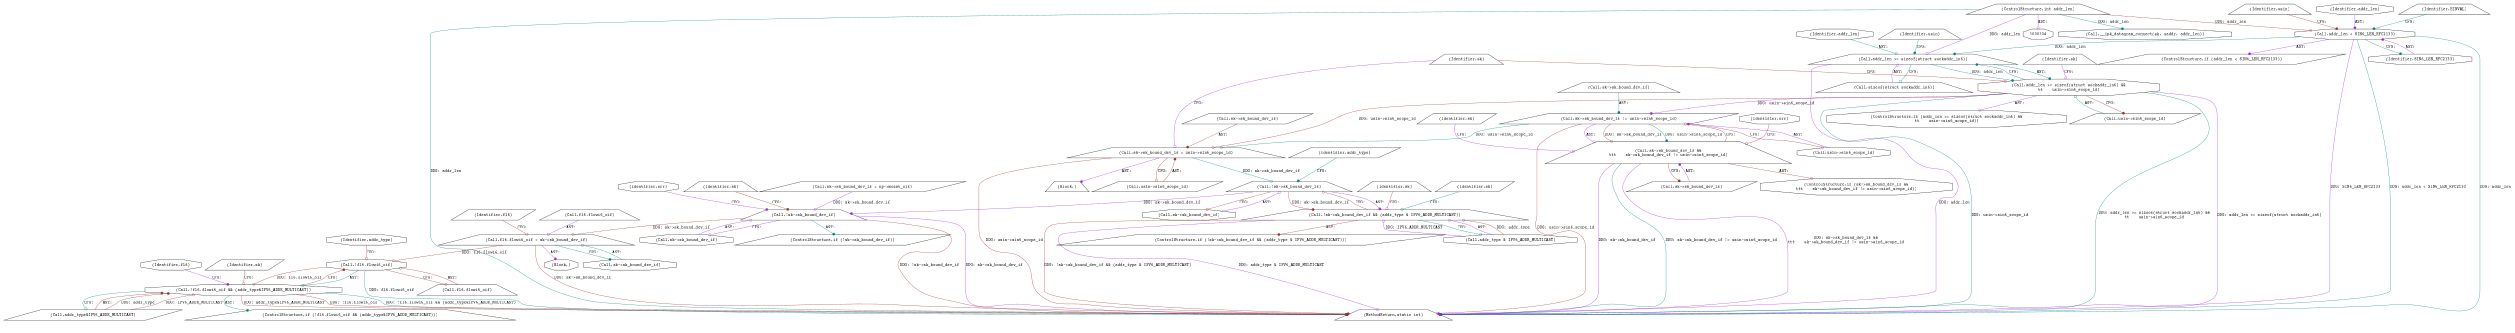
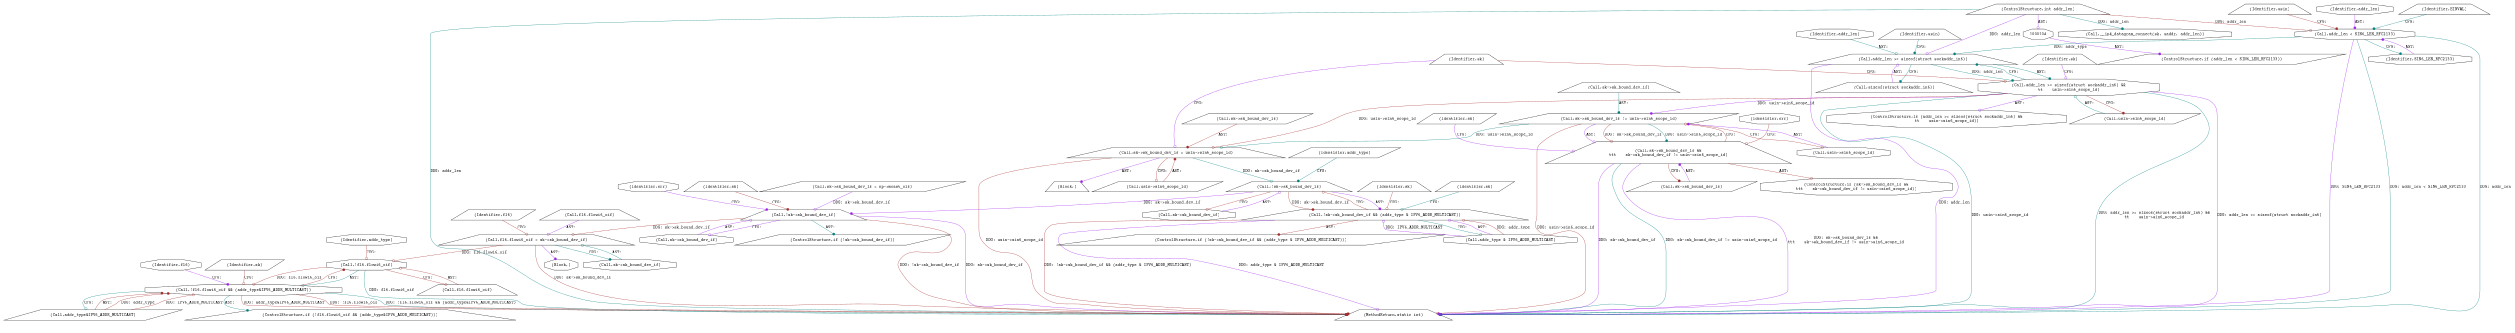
  digraph {
    fontname="Courier Prime"
    node [fontname="Courier Prime" shape=trapezium]
    edge [arrowhead=odot color=brown fontname="Courier Prime"]
    n1 [label="(Call,addr_len >= sizeof(struct sockaddr_in6))"]
    n2 [label="(Call,addr_len >= sizeof(struct sockaddr_in6) &&\n\t\t    usin->sin6_scope_id)" shape=octagon]
    n3 [label="(MethodReturn,static int)"]
    n4 [label="(Call,sizeof(struct sockaddr_in6))"]
    n5 [label="(Call,sk->sk_bound_dev_if != usin->sin6_scope_id)" shape=parallelogram]
    n6 [label="(Call,sk->sk_bound_dev_if = usin->sin6_scope_id)"]
    n7 [label="(Call,usin->sin6_scope_id)" shape=parallelogram]
    n8 [label="(ControlStructure,if (addr_len >= sizeof(struct sockaddr_in6) &&\n\t\t    usin->sin6_scope_id))" shape=octagon]
    n9 [label="(Call,addr_len < SIN6_LEN_RFC2133)" shape=octagon]
    n10 [label="(Identifier,SIN6_LEN_RFC2133)" shape=octagon]
    n11 [label="(ControlStructure,if (addr_len < SIN6_LEN_RFC2133))" shape=parallelogram]
    n12 [label="(ControlStructure,int addr_len)"]
    n13 [label="(Call,__ip4_datagram_connect(sk, uaddr, addr_len))" shape=octagon]
    1000104 [shape=octagon]
    n15 [label="(Call,sk->sk_bound_dev_if &&\n\t\t\t    sk->sk_bound_dev_if != usin->sin6_scope_id)"]
    n16 [label="(Call,usin->sin6_scope_id)" shape=octagon]
    n17 [label="(Call,!sk->sk_bound_dev_if)"]
    n18 [label="(Block,)"]
    n19 [label="(Call,usin->sin6_scope_id)" shape=parallelogram]
    n20 [label="(ControlStructure,if (sk->sk_bound_dev_if &&\n\t\t\t    sk->sk_bound_dev_if != usin->sin6_scope_id))" shape=octagon]
    n21 [label="(Call,sk->sk_bound_dev_if)" shape=parallelogram]
    n22 [label="(Call,!sk->sk_bound_dev_if && (addr_type & IPV6_ADDR_MULTICAST))"]
    n23 [label="(Call,!sk->sk_bound_dev_if)"]
    n24 [label="(Call,sk->sk_bound_dev_if)" shape=octagon]
    n25 [label="(ControlStructure,if (!sk->sk_bound_dev_if && (addr_type & IPV6_ADDR_MULTICAST)))" shape=parallelogram]
    n26 [label="(Call,addr_type & IPV6_ADDR_MULTICAST)" shape=octagon]
    n27 [label="(Call,fl6.flowi6_oif = sk->sk_bound_dev_if)"]
    n28 [label="(Call,sk->sk_bound_dev_if)" shape=octagon]
    n29 [label="(ControlStructure,if (!sk->sk_bound_dev_if))" shape=parallelogram]
    n30 [label="(Call,!fl6.flowi6_oif)" shape=octagon]
    n31 [label="(Call,sk->sk_bound_dev_if)" shape=octagon]
    n32 [label="(Block,)" shape=octagon]
    n33 [label="(Call,!fl6.flowi6_oif && (addr_type&IPV6_ADDR_MULTICAST))" shape=octagon]
    n34 [label="(Call,fl6.flowi6_oif)"]
    n35 [label="(Call,addr_type&IPV6_ADDR_MULTICAST)" shape=parallelogram]
    n36 [label="(ControlStructure,if (!fl6.flowi6_oif && (addr_type&IPV6_ADDR_MULTICAST)))"]
    n37 [label="(Identifier,usin)"]
    n38 [label="(Call,fl6.flowi6_oif)"]
    n39 [label="(Identifier,usin)"]
    n40 [label="(Identifier,fl6)" shape=parallelogram]
    n41 [label="(Identifier,sk)"]
    n42 [label="(Call,sk->sk_bound_dev_if)"]
    n43 [label="(Call,sk->sk_bound_dev_if)" shape=parallelogram]
    n44 [label="(Identifier,err)" shape=octagon]
    n45 [label="(Identifier,sk)" shape=parallelogram]
    n46 [label="(Identifier,addr_type)" shape=octagon]
    n47 [label="(Identifier,addr_type)" shape=parallelogram]
    n48 [label="(Identifier,sk)"]
    n49 [label="(Identifier,addr_len)" shape=octagon]
    n50 [label="(Identifier,sk)"]
    n51 [label="(Identifier,EINVAL)"]
    n52 [label="(Identifier,sk)"]
    n53 [label="(Identifier,fl6)" shape=octagon]
    n54 [label="(Identifier,err)" shape=octagon]
    n55 [label="(Identifier,sk)" shape=parallelogram]
    n56 [label="(Call,sk->sk_bound_dev_if = np->mcast_oif)" shape=parallelogram]
    n57 [label="(Identifier,addr_len)" shape=octagon]
    n58 [label="(Identifier,sk)" shape=parallelogram]
    n1 -> n2 [arrowhead=dot color=teal label="AST: "]
    n1 -> n2 [arrowhead=dot color=teal label="DDG: addr_len"]
    n1 -> n3 [arrowhead=dot color=purple label="DDG: addr_len"]
-   n1 -> n4 [color=teal label="CFG: "]
+   n1 -> n4 [arrowhead=dot color=teal label="CFG: "]
    n2 -> n1 [arrowhead=dot color=teal label="CFG: "]
    n2 -> n3 [arrowhead=dot color=purple label="DDG: addr_len >= sizeof(struct sockaddr_in6)"]
    n2 -> n3 [arrowhead=dot color=teal label="DDG: usin->sin6_scope_id"]
    n2 -> n3 [color=teal label="DDG: addr_len >= sizeof(struct sockaddr_in6) &&\n\t\t    usin->sin6_scope_id"]
    n2 -> n5 [arrowhead=dot color=purple label="DDG: usin->sin6_scope_id"]
    n2 -> n6 [label="DDG: usin->sin6_scope_id"]
    n2 -> n7 [arrowhead=dot label="CFG: "]
    n2 -> n8 [color=purple label="AST: "]
    n4 -> n1 [color=purple label="AST: "]
    n5 -> n3 [label="DDG: usin->sin6_scope_id"]
    n5 -> n6 [color=teal label="DDG: usin->sin6_scope_id"]
    n5 -> n15 [color=purple label="AST: "]
    n5 -> n15 [label="DDG: sk->sk_bound_dev_if"]
    n5 -> n15 [arrowhead=dot color=teal label="DDG: usin->sin6_scope_id"]
    n5 -> n16 [label="CFG: "]
    n6 -> n3 [label="DDG: usin->sin6_scope_id"]
    n6 -> n17 [color=teal label="DDG: sk->sk_bound_dev_if"]
    n6 -> n18 [arrowhead=dot color=purple label="AST: "]
    n6 -> n19 [label="CFG: "]
    n7 -> n2 [color=teal label="AST: "]
-   n9 -> n1 [arrowhead=dot color=teal label="DDG: addr_len"]
+   n9 -> n1 [arrowhead=dot color=teal label="DDG: addr_type"]
    n9 -> n3 [arrowhead=dot color=teal label="DDG: addr_len"]
    n9 -> n3 [color=purple label="DDG: SIN6_LEN_RFC2133"]
    n9 -> n3 [arrowhead=dot color=teal label="DDG: addr_len < SIN6_LEN_RFC2133"]
    n9 -> n10 [arrowhead=dot color=teal label="CFG: "]
-   n9 -> n11 [arrowhead=dot color=purple label="AST: "]
+   1000104 -> n11 [arrowhead=dot color=purple label="AST: "]
    n10 -> n9 [arrowhead=dot color=purple label="AST: "]
    n12 -> n1 [color=purple label="DDG: addr_len"]
    n12 -> n3 [color=teal label="DDG: addr_len"]
    n12 -> n9 [label="DDG: addr_len"]
    n12 -> n13 [arrowhead=dot color=teal label="DDG: addr_len"]
    n12 -> 1000104 [color=purple label="AST: "]
    n15 -> n3 [color=teal label="DDG: sk->sk_bound_dev_if != usin->sin6_scope_id"]
    n15 -> n3 [arrowhead=dot color=purple label="DDG: sk->sk_bound_dev_if &&\n\t\t\t    sk->sk_bound_dev_if != usin->sin6_scope_id"]
    n15 -> n3 [color=purple label="DDG: sk->sk_bound_dev_if"]
    n15 -> n5 [label="CFG: "]
    n15 -> n20 [label="AST: "]
    n15 -> n21 [arrowhead=dot label="CFG: "]
    n16 -> n5 [arrowhead=dot color=purple label="AST: "]
    n17 -> n22 [arrowhead=dot color=purple label="AST: "]
    n17 -> n22 [arrowhead=dot label="DDG: sk->sk_bound_dev_if"]
    n17 -> n23 [arrowhead=dot color=purple label="DDG: sk->sk_bound_dev_if"]
    n17 -> n24 [label="CFG: "]
    n19 -> n6 [arrowhead=dot label="AST: "]
    n21 -> n15 [arrowhead=dot color=purple label="AST: "]
    n22 -> n3 [arrowhead=dot label="DDG: !sk->sk_bound_dev_if && (addr_type & IPV6_ADDR_MULTICAST)"]
    n22 -> n3 [color=purple label="DDG: addr_type & IPV6_ADDR_MULTICAST"]
    n22 -> n17 [label="CFG: "]
    n22 -> n25 [arrowhead=dot label="AST: "]
    n22 -> n26 [color=teal label="CFG: "]
    n23 -> n3 [color=purple label="DDG: sk->sk_bound_dev_if"]
    n23 -> n3 [label="DDG: !sk->sk_bound_dev_if"]
    n23 -> n27 [label="DDG: sk->sk_bound_dev_if"]
    n23 -> n28 [color=purple label="CFG: "]
    n23 -> n29 [arrowhead=dot color=teal label="AST: "]
    n24 -> n17 [color=purple label="AST: "]
    n26 -> n22 [color=purple label="AST: "]
    n26 -> n22 [label="DDG: addr_type"]
    n26 -> n22 [color=purple label="DDG: IPV6_ADDR_MULTICAST"]
    n27 -> n3 [label="DDG: sk->sk_bound_dev_if"]
    n27 -> n30 [label="DDG: fl6.flowi6_oif"]
    n27 -> n31 [arrowhead=dot color=teal label="CFG: "]
    n27 -> n32 [arrowhead=dot color=purple label="AST: "]
    n28 -> n23 [color=purple label="AST: "]
    n30 -> n3 [arrowhead=dot color=teal label="DDG: fl6.flowi6_oif"]
    n30 -> n33 [color=teal label="AST: "]
    n30 -> n33 [label="DDG: fl6.flowi6_oif"]
    n30 -> n34 [label="CFG: "]
    n31 -> n27 [color=teal label="AST: "]
    n33 -> n3 [arrowhead=dot color=teal label="DDG: !fl6.flowi6_oif && (addr_type&IPV6_ADDR_MULTICAST)"]
    n33 -> n3 [arrowhead=dot label="DDG: addr_type&IPV6_ADDR_MULTICAST"]
    n33 -> n3 [arrowhead=dot label="DDG: !fl6.flowi6_oif"]
    n33 -> n30 [arrowhead=dot label="CFG: "]
    n33 -> n35 [color=teal label="CFG: "]
    n33 -> n36 [arrowhead=dot color=teal label="AST: "]
    n34 -> n30 [label="AST: "]
    n35 -> n33 [arrowhead=dot label="AST: "]
    n35 -> n33 [arrowhead=dot label="DDG: addr_type"]
    n35 -> n33 [label="DDG: IPV6_ADDR_MULTICAST"]
    n37 -> n1 [arrowhead=dot color=teal label="CFG: "]
    n38 -> n27 [color=purple label="AST: "]
    n39 -> n9 [arrowhead=dot label="CFG: "]
    n40 -> n27 [label="CFG: "]
    n41 -> n22 [label="CFG: "]
    n42 -> n5 [arrowhead=dot color=teal label="AST: "]
    n43 -> n6 [arrowhead=dot label="AST: "]
    n44 -> n23 [arrowhead=dot color=purple label="CFG: "]
    n45 -> n22 [color=teal label="CFG: "]
    n46 -> n30 [label="CFG: "]
    n47 -> n17 [arrowhead=dot color=teal label="CFG: "]
    n48 -> n2 [label="CFG: "]
    n48 -> n6 [color=purple label="CFG: "]
    n49 -> n9 [arrowhead=dot color=purple label="AST: "]
    n50 -> n2 [color=purple label="CFG: "]
    n51 -> n9 [arrowhead=dot color=teal label="CFG: "]
    n52 -> n23 [arrowhead=dot label="CFG: "]
    n53 -> n33 [arrowhead=dot color=purple label="CFG: "]
    n54 -> n15 [label="CFG: "]
    n55 -> n15 [color=purple label="CFG: "]
    n56 -> n23 [color=purple label="DDG: sk->sk_bound_dev_if"]
    n57 -> n1 [color=teal label="AST: "]
    n58 -> n33 [label="CFG: "]
  }
